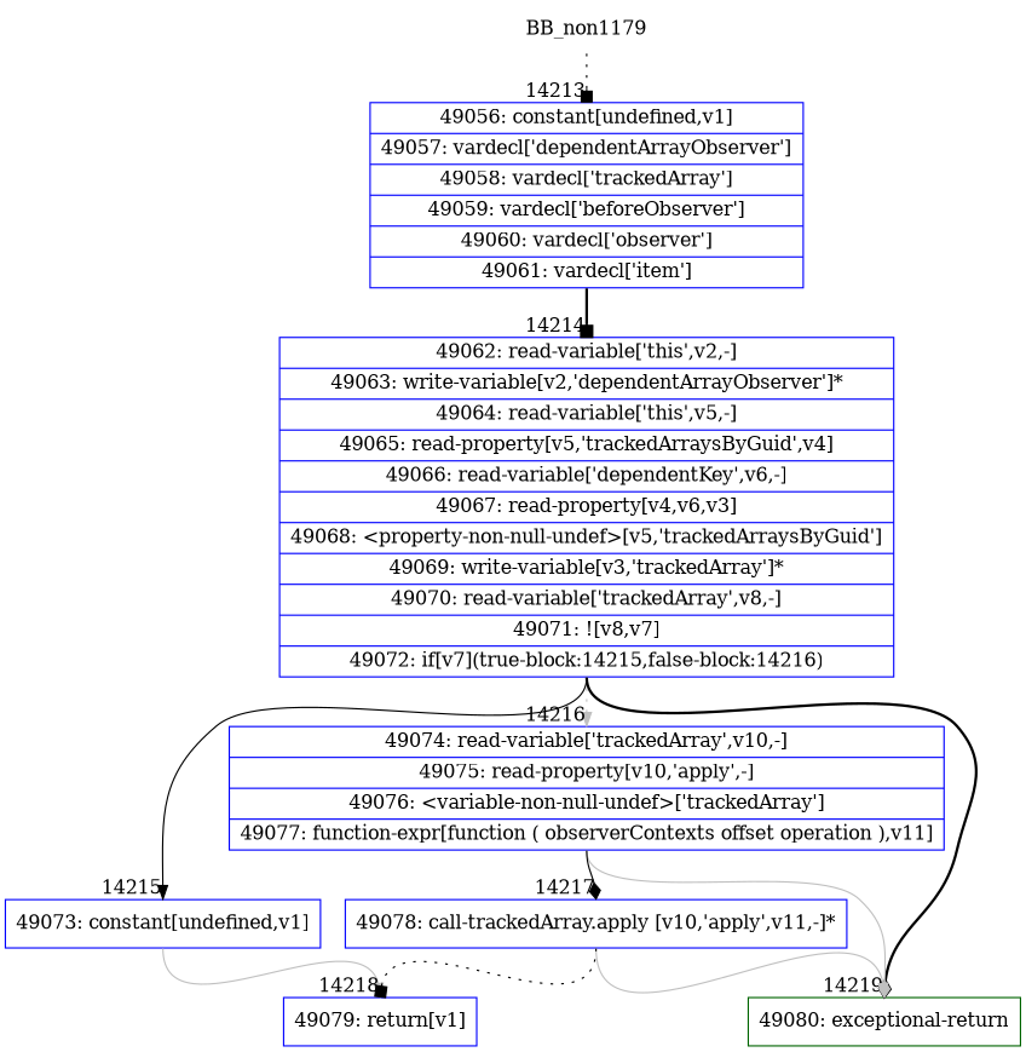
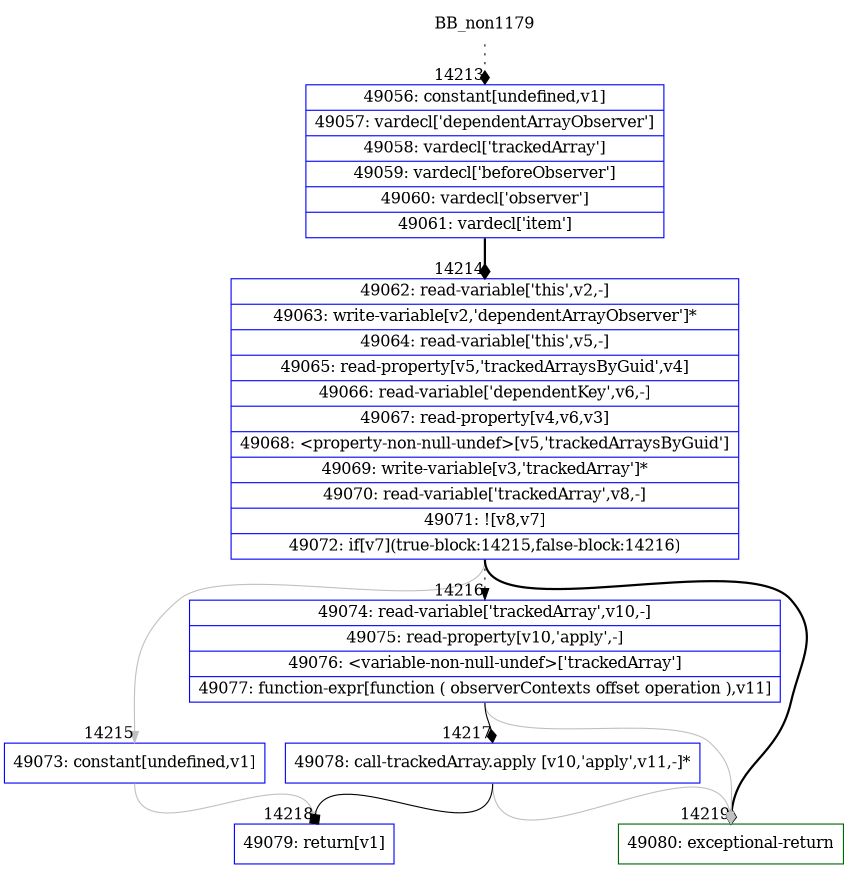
  digraph {
    rankdir=TD
    node [color=blue shape=record]
    edge [arrowhead=diamond headport=n style=solid tailport=s]
    n1 [label=BB_non1179 shape=none]
    n2 [label="{49056: constant[undefined,v1]|49057: vardecl['dependentArrayObserver']|49058: vardecl['trackedArray']|49059: vardecl['beforeObserver']|49060: vardecl['observer']|49061: vardecl['item']}"]
    n3 [label="{49062: read-variable['this',v2,-]|49063: write-variable[v2,'dependentArrayObserver']*|49064: read-variable['this',v5,-]|49065: read-property[v5,'trackedArraysByGuid',v4]|49066: read-variable['dependentKey',v6,-]|49067: read-property[v4,v6,v3]|49068: \<property-non-null-undef\>[v5,'trackedArraysByGuid']|49069: write-variable[v3,'trackedArray']*|49070: read-variable['trackedArray',v8,-]|49071: ![v8,v7]|49072: if[v7](true-block:14215,false-block:14216)}"]
    n4 [label="{49073: constant[undefined,v1]}"]
    n5 [label="{49074: read-variable['trackedArray',v10,-]|49075: read-property[v10,'apply',-]|49076: \<variable-non-null-undef\>['trackedArray']|49077: function-expr[function ( observerContexts offset operation ),v11]}"]
    n6 [color=darkgreen label="{49080: exceptional-return}"]
    n7 [label="{49079: return[v1]}"]
    n8 [label="{49078: call-trackedArray.apply [v10,'apply',v11,-]*}"]
-   n1 -> n2 [arrowhead=box headlabel="    14213" style=dotted]
-   n2 -> n3 [arrowhead=box headlabel="      14214" style=bold]
-   n3 -> n4 [arrowhead=normal headlabel="      14215"]
-   n3 -> n5 [arrowhead=normal headlabel="      14216" style=dotted color=gray]
+   n1 -> n2 [headlabel="    14213" style=dotted]
+   n2 -> n3 [headlabel="      14214" style=bold]
+   n3 -> n4 [arrowhead=normal headlabel="      14215" color=gray]
+   n3 -> n5 [arrowhead=normal headlabel="      14216" style=dotted]
    n3 -> n6 [color=black headlabel="      14219" style=bold]
    n4 -> n7 [arrowhead=normal color=gray headlabel="      14218"]
    n5 -> n6 [color=gray]
    n5 -> n8 [headlabel="      14217"]
    n8 -> n6 [arrowhead=normal color=gray]
-   n8 -> n7 [arrowhead=box style=dotted]
+   n8 -> n7 [arrowhead=box]
  }
